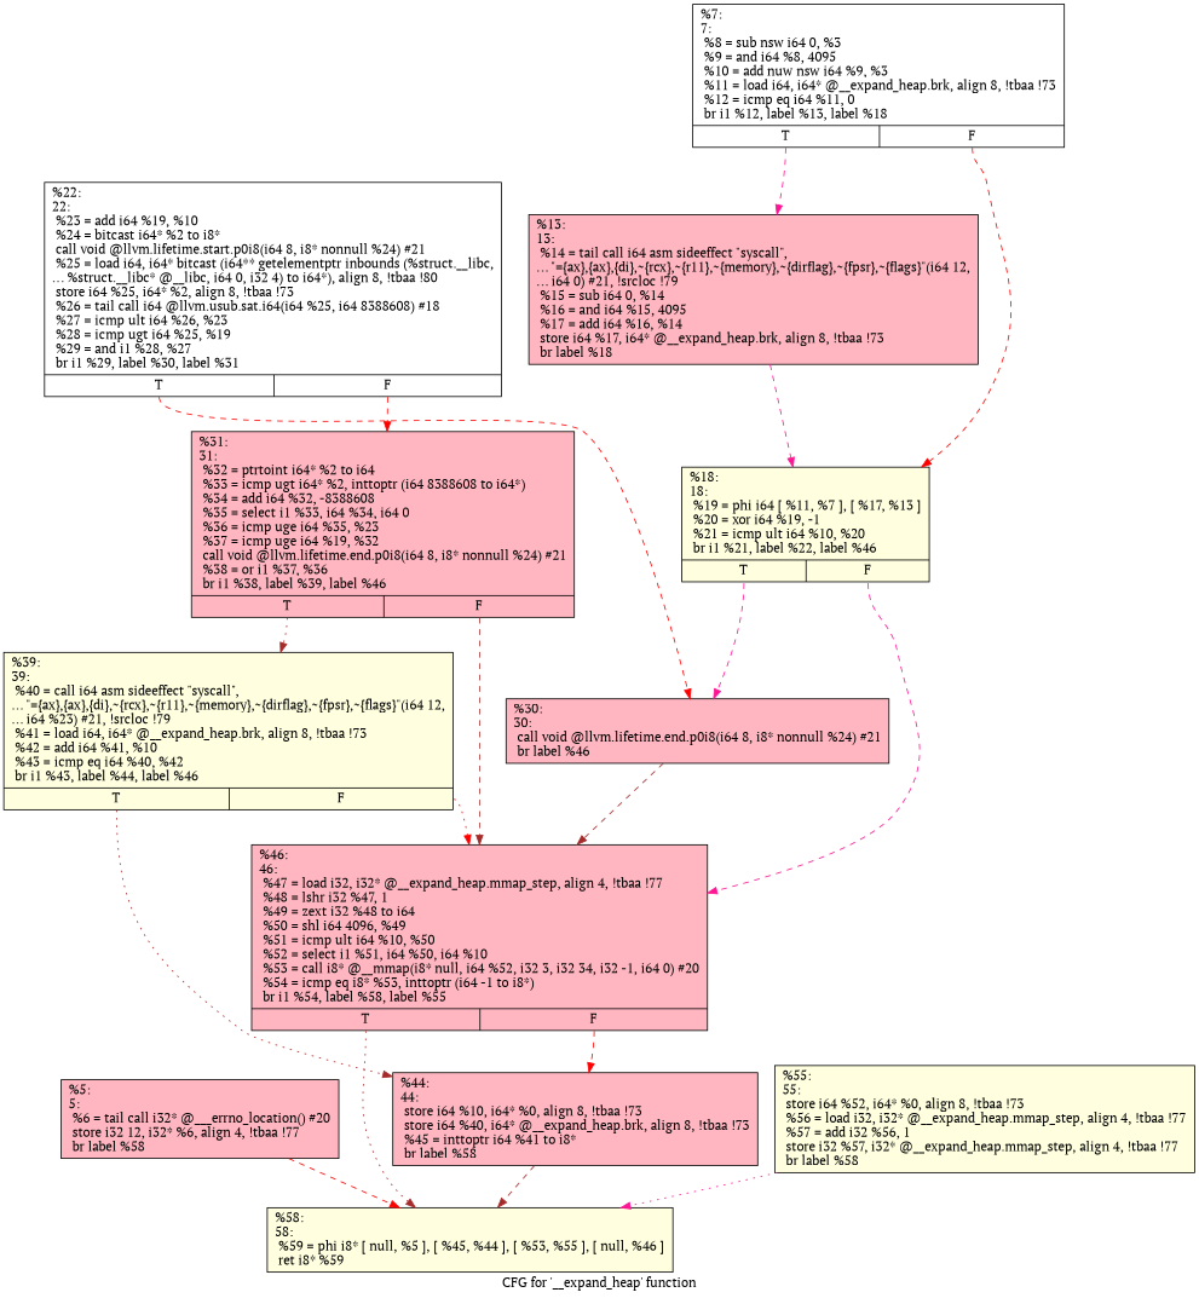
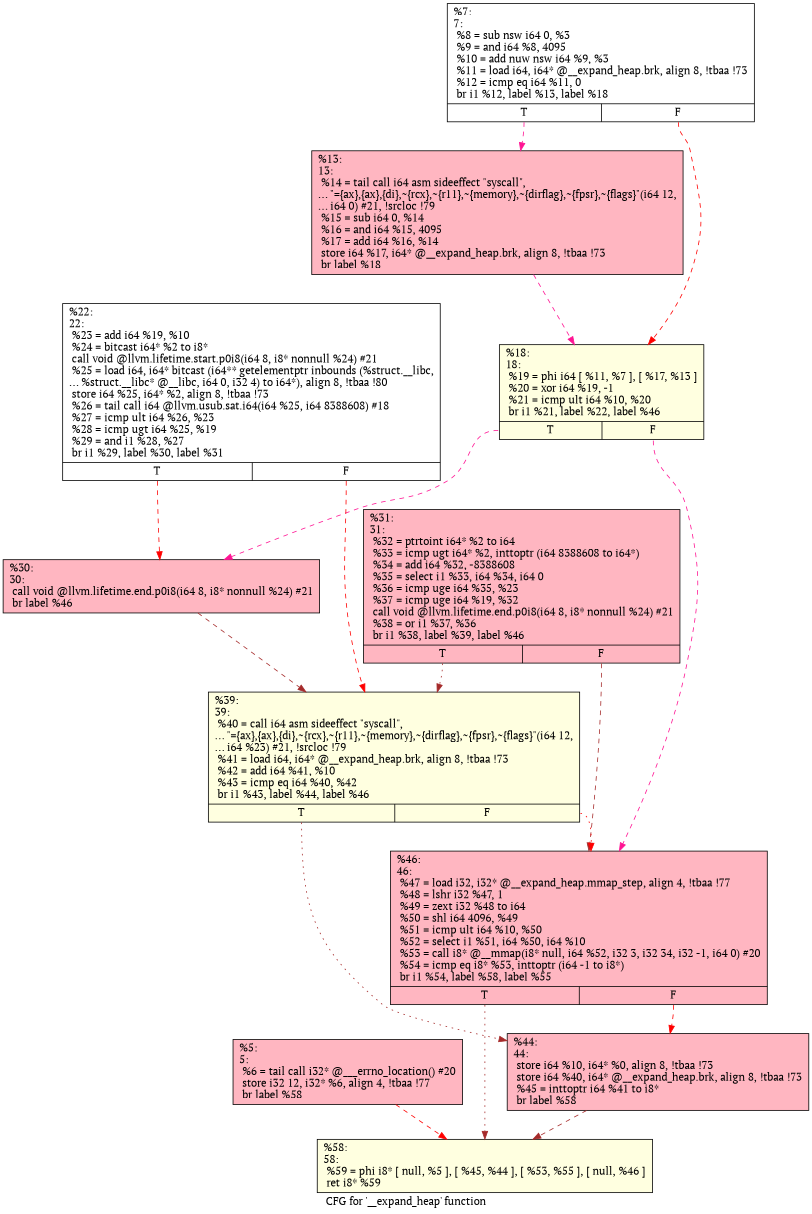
  digraph {
    fontname="PT Serif"
    label="CFG for '__expand_heap' function"
    node [fillcolor=lightpink fontname="PT Serif" shape=record style=filled]
    edge [color=red fontname="PT Serif" style=dashed tailport=s0]
    n1 [label="{%5:\l5:                                                \l  %6 = tail call i32* @___errno_location() #20\l  store i32 12, i32* %6, align 4, !tbaa !77\l  br label %58\l}"]
    n2 [fillcolor=lightyellow label="{%58:\l58:                                               \l  %59 = phi i8* [ null, %5 ], [ %45, %44 ], [ %53, %55 ], [ null, %46 ]\l  ret i8* %59\l}"]
    n3 [fillcolor=white label="{%7:\l7:                                                \l  %8 = sub nsw i64 0, %3\l  %9 = and i64 %8, 4095\l  %10 = add nuw nsw i64 %9, %3\l  %11 = load i64, i64* @__expand_heap.brk, align 8, !tbaa !73\l  %12 = icmp eq i64 %11, 0\l  br i1 %12, label %13, label %18\l|{<s0>T|<s1>F}}"]
    n4 [label="{%13:\l13:                                               \l  %14 = tail call i64 asm sideeffect \"syscall\",\l... \"=\{ax\},\{ax\},\{di\},~\{rcx\},~\{r11\},~\{memory\},~\{dirflag\},~\{fpsr\},~\{flags\}\"(i64 12,\l... i64 0) #21, !srcloc !79\l  %15 = sub i64 0, %14\l  %16 = and i64 %15, 4095\l  %17 = add i64 %16, %14\l  store i64 %17, i64* @__expand_heap.brk, align 8, !tbaa !73\l  br label %18\l}"]
    n5 [fillcolor=lightyellow label="{%18:\l18:                                               \l  %19 = phi i64 [ %11, %7 ], [ %17, %13 ]\l  %20 = xor i64 %19, -1\l  %21 = icmp ult i64 %10, %20\l  br i1 %21, label %22, label %46\l|{<s0>T|<s1>F}}"]
    n6 [label="{%46:\l46:                                               \l  %47 = load i32, i32* @__expand_heap.mmap_step, align 4, !tbaa !77\l  %48 = lshr i32 %47, 1\l  %49 = zext i32 %48 to i64\l  %50 = shl i64 4096, %49\l  %51 = icmp ult i64 %10, %50\l  %52 = select i1 %51, i64 %50, i64 %10\l  %53 = call i8* @__mmap(i8* null, i64 %52, i32 3, i32 34, i32 -1, i64 0) #20\l  %54 = icmp eq i8* %53, inttoptr (i64 -1 to i8*)\l  br i1 %54, label %58, label %55\l|{<s0>T|<s1>F}}"]
    n7 [label="{%30:\l30:                                               \l  call void @llvm.lifetime.end.p0i8(i64 8, i8* nonnull %24) #21\l  br label %46\l}"]
    n8 [fillcolor=white label="{%22:\l22:                                               \l  %23 = add i64 %19, %10\l  %24 = bitcast i64* %2 to i8*\l  call void @llvm.lifetime.start.p0i8(i64 8, i8* nonnull %24) #21\l  %25 = load i64, i64* bitcast (i64** getelementptr inbounds (%struct.__libc,\l... %struct.__libc* @__libc, i64 0, i32 4) to i64*), align 8, !tbaa !80\l  store i64 %25, i64* %2, align 8, !tbaa !73\l  %26 = tail call i64 @llvm.usub.sat.i64(i64 %25, i64 8388608) #18\l  %27 = icmp ult i64 %26, %23\l  %28 = icmp ugt i64 %25, %19\l  %29 = and i1 %28, %27\l  br i1 %29, label %30, label %31\l|{<s0>T|<s1>F}}"]
    n9 [label="{%31:\l31:                                               \l  %32 = ptrtoint i64* %2 to i64\l  %33 = icmp ugt i64* %2, inttoptr (i64 8388608 to i64*)\l  %34 = add i64 %32, -8388608\l  %35 = select i1 %33, i64 %34, i64 0\l  %36 = icmp uge i64 %35, %23\l  %37 = icmp uge i64 %19, %32\l  call void @llvm.lifetime.end.p0i8(i64 8, i8* nonnull %24) #21\l  %38 = or i1 %37, %36\l  br i1 %38, label %39, label %46\l|{<s0>T|<s1>F}}"]
    n10 [label="{%44:\l44:                                               \l  store i64 %10, i64* %0, align 8, !tbaa !73\l  store i64 %40, i64* @__expand_heap.brk, align 8, !tbaa !73\l  %45 = inttoptr i64 %41 to i8*\l  br label %58\l}"]
    n11 [fillcolor=lightyellow label="{%39:\l39:                                               \l  %40 = call i64 asm sideeffect \"syscall\",\l... \"=\{ax\},\{ax\},\{di\},~\{rcx\},~\{r11\},~\{memory\},~\{dirflag\},~\{fpsr\},~\{flags\}\"(i64 12,\l... i64 %23) #21, !srcloc !79\l  %41 = load i64, i64* @__expand_heap.brk, align 8, !tbaa !73\l  %42 = add i64 %41, %10\l  %43 = icmp eq i64 %40, %42\l  br i1 %43, label %44, label %46\l|{<s0>T|<s1>F}}"]
-   n12 [fillcolor=lightyellow label="{%55:\l55:                                               \l  store i64 %52, i64* %0, align 8, !tbaa !73\l  %56 = load i32, i32* @__expand_heap.mmap_step, align 4, !tbaa !77\l  %57 = add i32 %56, 1\l  store i32 %57, i32* @__expand_heap.mmap_step, align 4, !tbaa !77\l  br label %58\l}"]
    n1 -> n2
    n3 -> n4 [color=deeppink]
    n3 -> n5 [tailport=s1]
    n4 -> n5 [color=deeppink]
    n5 -> n6 [color=deeppink tailport=s1]
    n5 -> n7 [color=deeppink]
    n6 -> n2 [color=brown style=dotted]
    n6 -> n10 [tailport=s1]
-   n7 -> n6 [color=brown]
+   n7 -> n11 [color=brown]
    n8 -> n7
-   n8 -> n9 [tailport=s1]
+   n8 -> n11 [tailport=s1]
    n9 -> n6 [color=brown tailport=s1]
    n9 -> n11 [color=brown style=dotted]
    n10 -> n2 [color=brown]
    n11 -> n6 [style=dotted tailport=s1]
    n11 -> n10 [color=brown style=dotted]
-   n12 -> n2 [color=deeppink style=dotted]
  }
